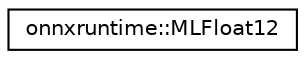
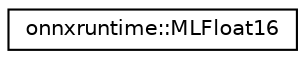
  digraph {
    rankdir=LR
-   n1 [color=black fillcolor=white fontname=Helvetica fontsize=10 height=0.2 label="onnxruntime::MLFloat12" shape=record style=filled width=0.4]
+   n1 [color=black fillcolor=white fontname=Helvetica fontsize=10 height=0.2 label="onnxruntime::MLFloat16" shape=record style=filled width=0.4]
  }
